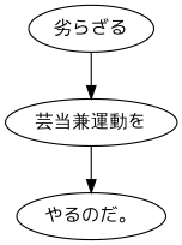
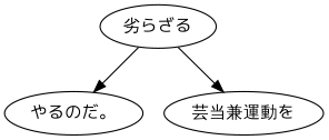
  digraph {
    fontname="Liberation Mono"
    node [fontname="Liberation Mono"]
    edge [fontname="Liberation Mono"]
    n1 [label="やるのだ。"]
    n2 [label="劣らざる"]
    n3 [label="芸当兼運動を"]
    n2 -> n3
-   n3 -> n1
+   n2 -> n1
  }
